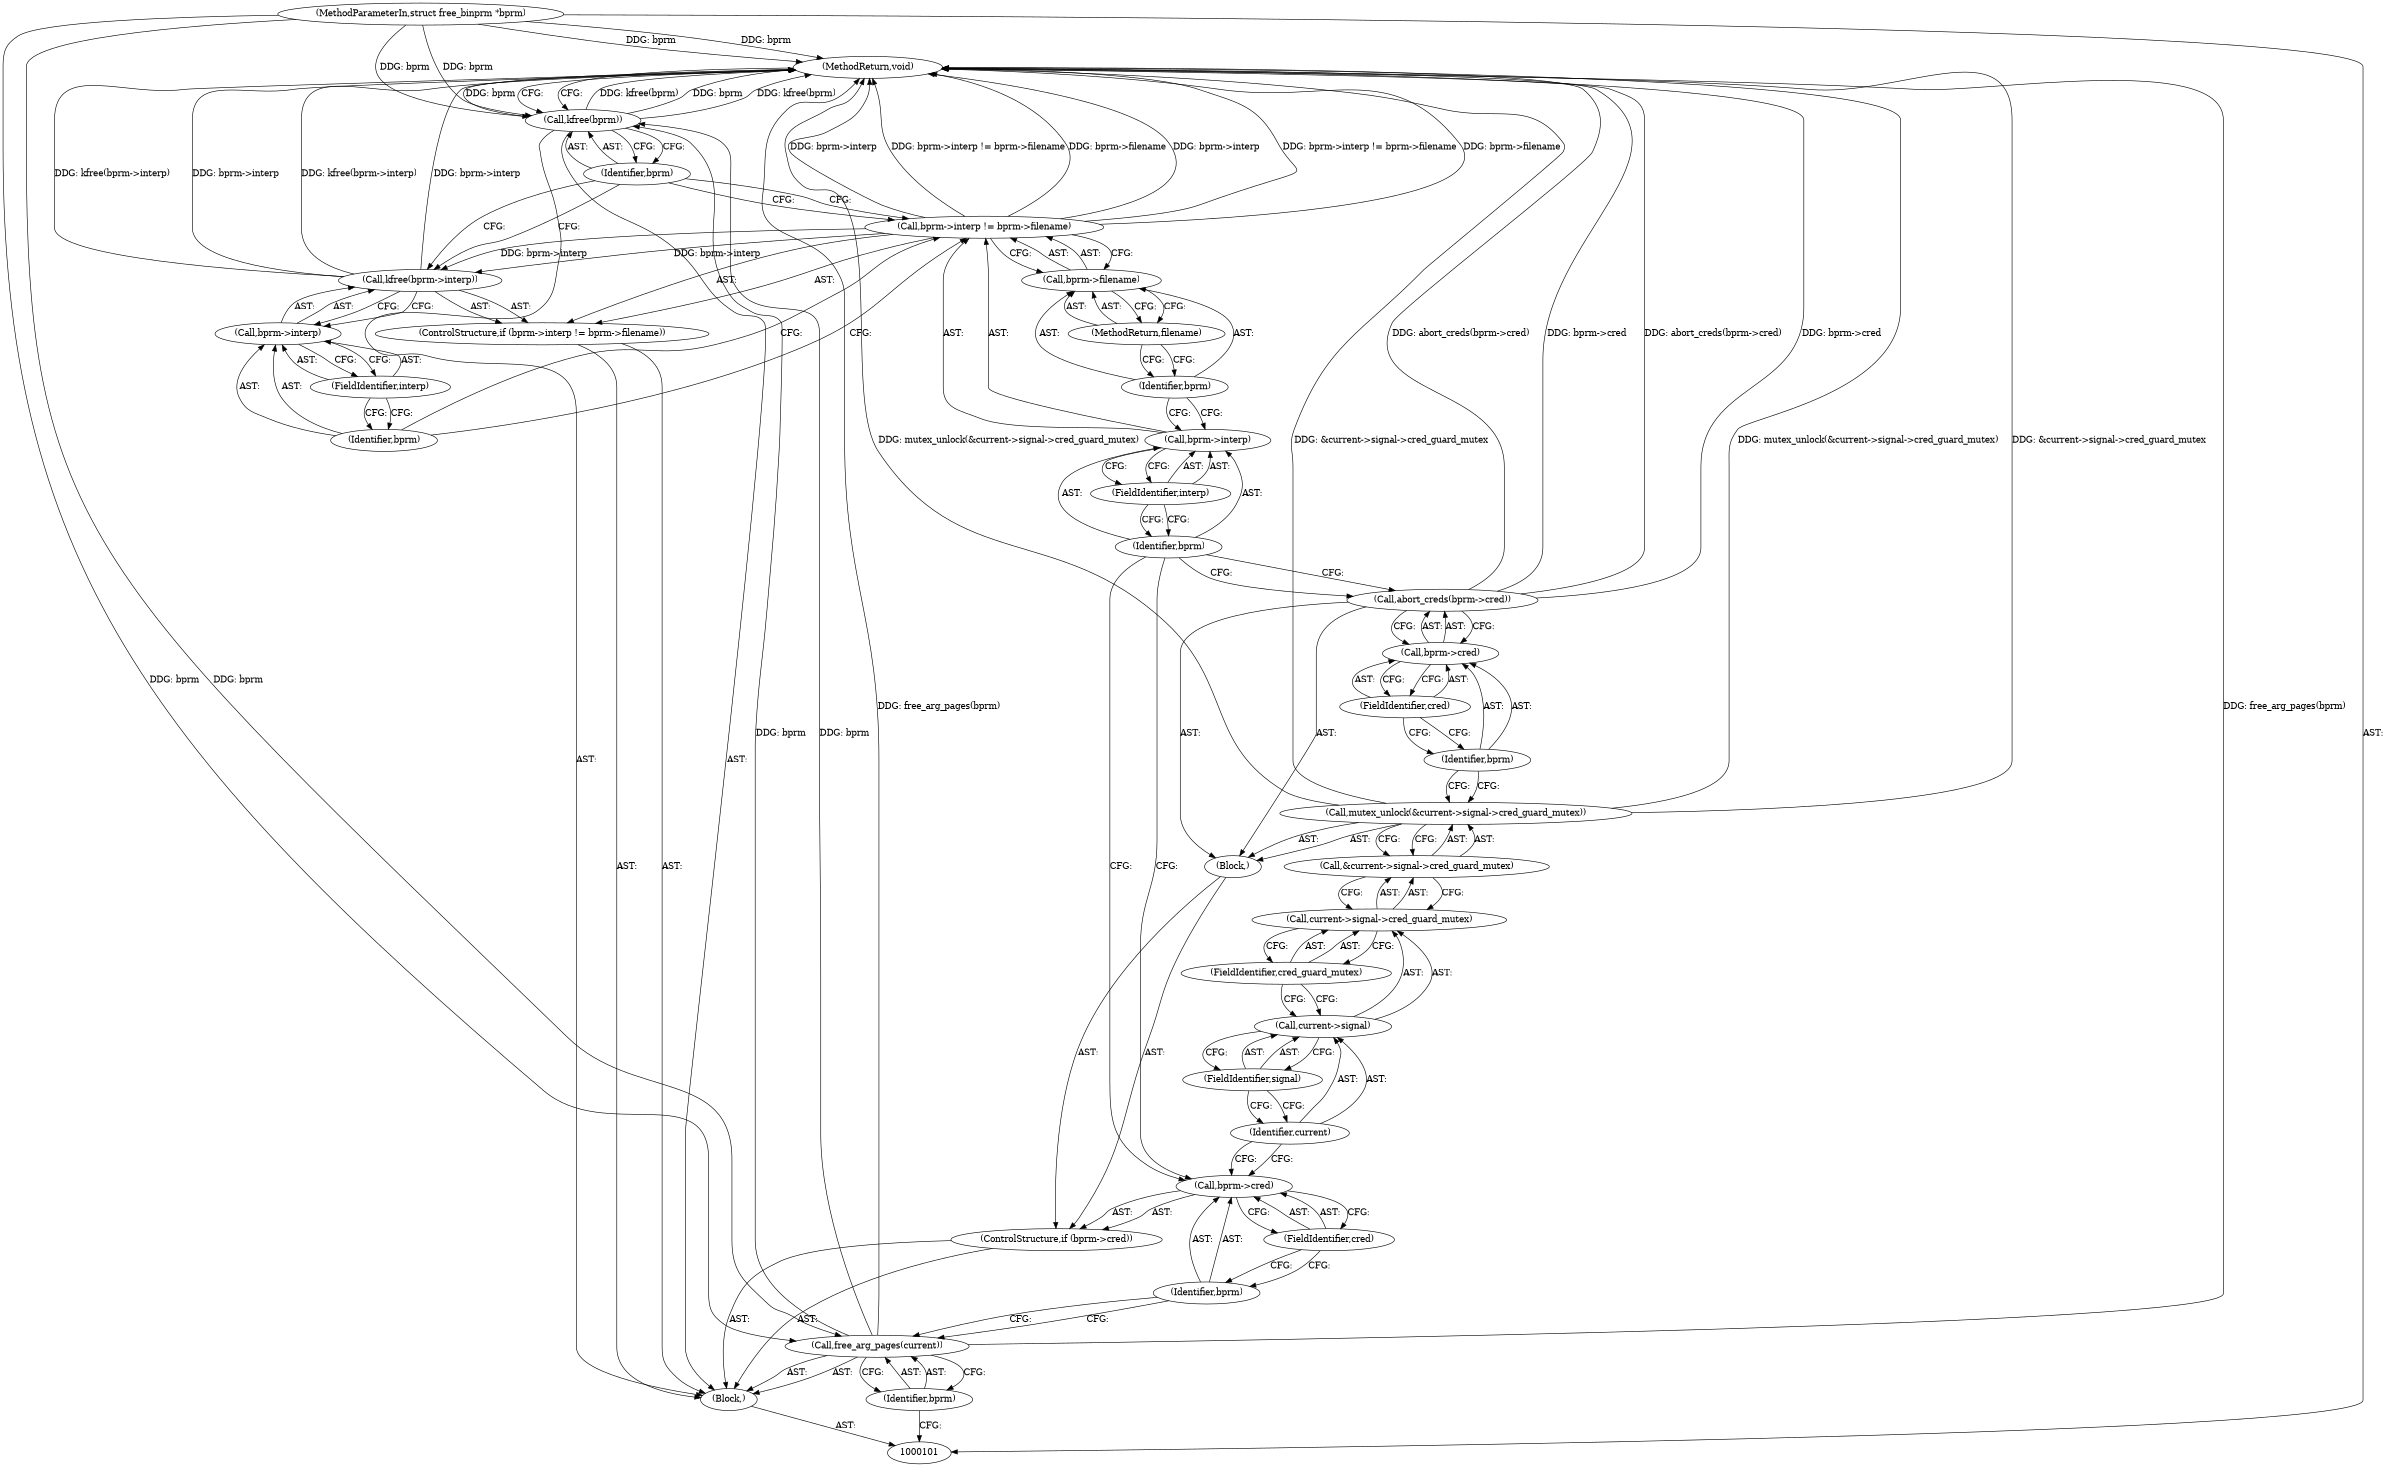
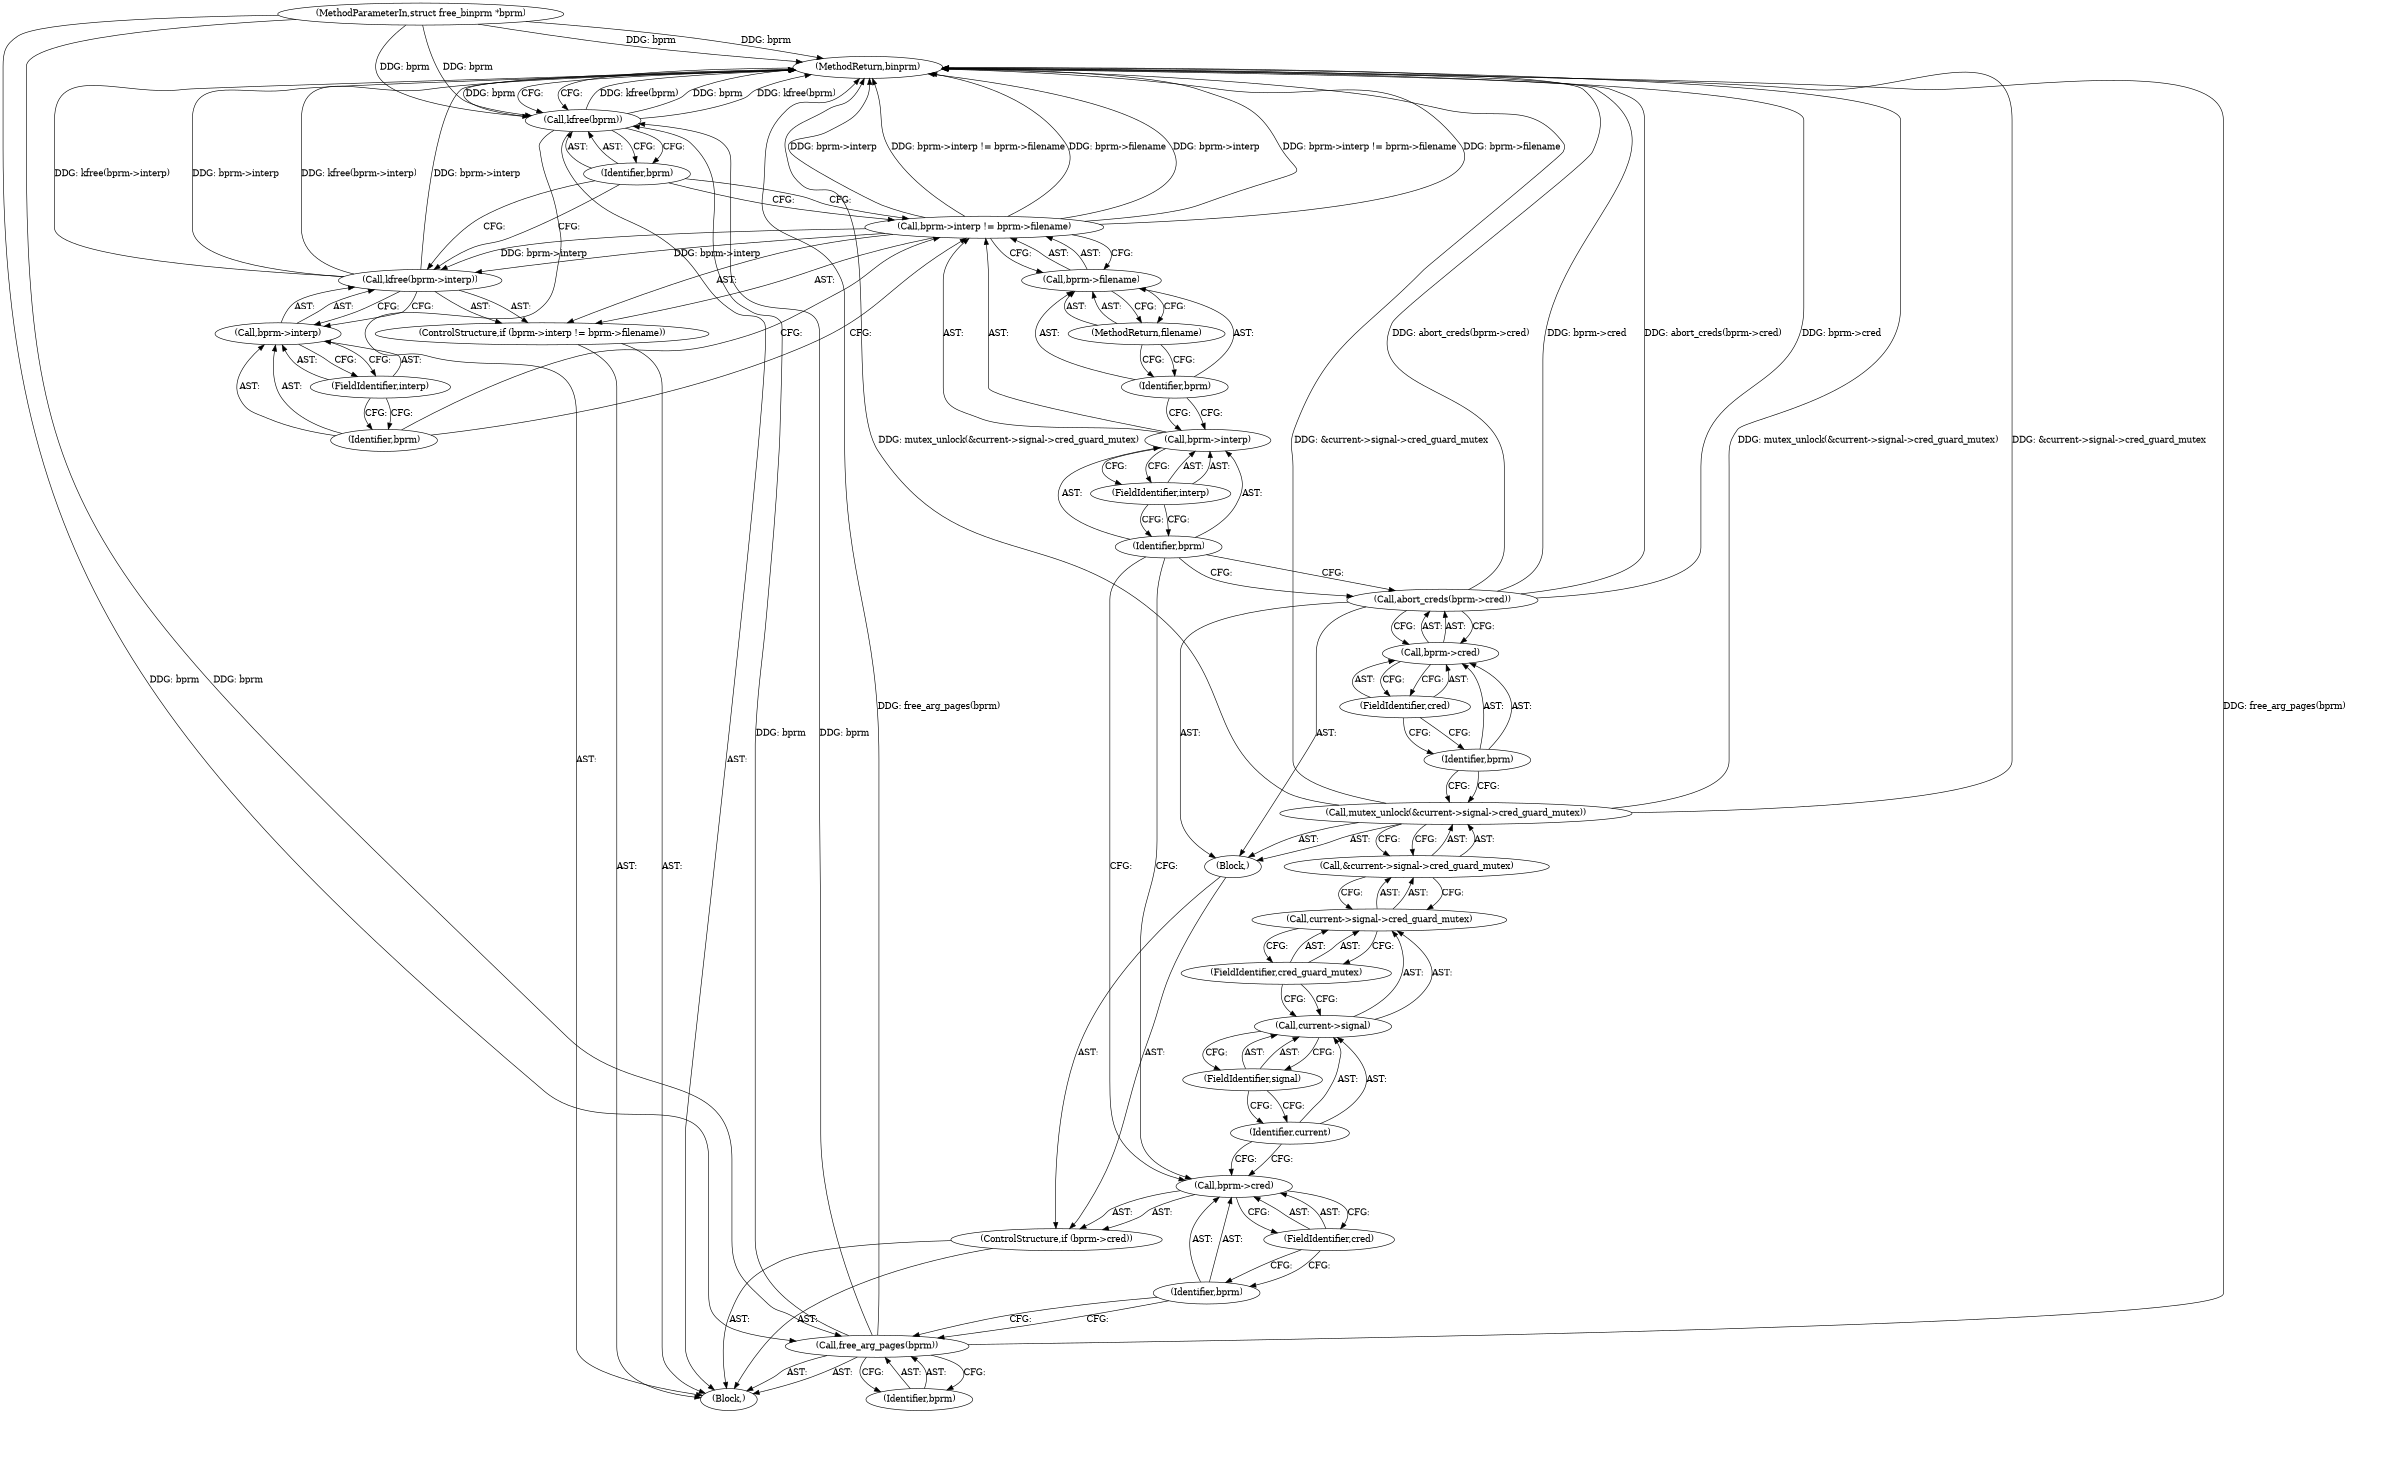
  digraph {
-   n1 [label="(MethodReturn,void)"]
+   n1 [label="(MethodReturn,binprm)"]
    n2 [label="(Call,kfree(bprm))"]
    n3 [label="(Identifier,bprm)"]
    n4 [label="(Block,)"]
    n5 [label="(MethodParameterIn,struct free_binprm *bprm)"]
-   1000101
-   n7 [label="(Call,free_arg_pages(current))"]
+   n7 [label="(Call,free_arg_pages(bprm))"]
    n8 [label="(Identifier,bprm)"]
    n9 [label="(FieldIdentifier,interp)"]
    n10 [label="(Call,bprm->interp)"]
    n11 [label="(Identifier,bprm)"]
    n12 [label="(Call,kfree(bprm->interp))"]
    n13 [label="(Call,bprm->interp != bprm->filename)"]
    n14 [label="(ControlStructure,if (bprm->interp != bprm->filename))"]
    n15 [label="(Call,bprm->filename)"]
    n16 [label="(ControlStructure,if (bprm->cred))"]
    n17 [label="(FieldIdentifier,cred)"]
    n18 [label="(Call,bprm->cred)"]
    n19 [label="(Identifier,bprm)"]
    n20 [label="(Block,)"]
    n21 [label="(Call,&current->signal->cred_guard_mutex)"]
    n22 [label="(Call,current->signal->cred_guard_mutex)"]
    n23 [label="(Call,mutex_unlock(&current->signal->cred_guard_mutex))"]
    n24 [label="(FieldIdentifier,cred_guard_mutex)"]
    n25 [label="(Call,current->signal)"]
    n26 [label="(FieldIdentifier,signal)"]
    n27 [label="(Identifier,current)"]
    n28 [label="(Call,bprm->cred)"]
    n29 [label="(FieldIdentifier,cred)"]
    n30 [label="(Call,abort_creds(bprm->cred))"]
    n31 [label="(Identifier,bprm)"]
    n32 [label="(FieldIdentifier,interp)"]
    n33 [label="(Call,bprm->interp)"]
    n34 [label="(Identifier,bprm)"]
    n35 [label="(MethodReturn,filename)"]
    n36 [label="(Identifier,bprm)"]
    n1 -> n2 [label="CFG: "]
    n1 -> n2 [label="CFG: "]
    n2 -> n1 [label="DDG: kfree(bprm)"]
    n2 -> n1 [label="DDG: bprm"]
    n2 -> n1 [label="DDG: kfree(bprm)"]
    n2 -> n1 [label="DDG: bprm"]
    n2 -> n3 [label="CFG: "]
    n2 -> n3 [label="CFG: "]
    n2 -> n4 [label="AST: "]
    n2 -> n4 [label="AST: "]
    n3 -> n2 [label="AST: "]
    n3 -> n2 [label="AST: "]
    n3 -> n12 [label="CFG: "]
    n3 -> n12 [label="CFG: "]
    n3 -> n13 [label="CFG: "]
    n3 -> n13 [label="CFG: "]
-   n4 -> 1000101 [label="AST: "]
    n5 -> n1 [label="DDG: bprm"]
    n5 -> n1 [label="DDG: bprm"]
    n5 -> n2 [label="DDG: bprm"]
    n5 -> n2 [label="DDG: bprm"]
-   n5 -> 1000101 [label="AST: "]
    n5 -> n7 [label="DDG: bprm"]
    n5 -> n7 [label="DDG: bprm"]
    n7 -> n1 [label="DDG: free_arg_pages(bprm)"]
    n7 -> n1 [label="DDG: free_arg_pages(bprm)"]
    n7 -> n2 [label="DDG: bprm"]
    n7 -> n2 [label="DDG: bprm"]
    n7 -> n4 [label="AST: "]
    n7 -> n4 [label="AST: "]
    n7 -> n8 [label="CFG: "]
    n7 -> n8 [label="CFG: "]
-   n8 -> 1000101 [label="CFG: "]
    n8 -> n7 [label="AST: "]
    n8 -> n7 [label="AST: "]
    n9 -> n10 [label="AST: "]
    n9 -> n10 [label="AST: "]
    n9 -> n11 [label="CFG: "]
    n9 -> n11 [label="CFG: "]
    n10 -> n9 [label="CFG: "]
    n10 -> n9 [label="CFG: "]
    n10 -> n12 [label="AST: "]
    n10 -> n12 [label="AST: "]
    n11 -> n10 [label="AST: "]
    n11 -> n10 [label="AST: "]
    n11 -> n13 [label="CFG: "]
    n11 -> n13 [label="CFG: "]
    n12 -> n1 [label="DDG: kfree(bprm->interp)"]
    n12 -> n1 [label="DDG: bprm->interp"]
    n12 -> n1 [label="DDG: kfree(bprm->interp)"]
    n12 -> n1 [label="DDG: bprm->interp"]
    n12 -> n10 [label="CFG: "]
    n12 -> n10 [label="CFG: "]
    n12 -> n14 [label="AST: "]
    n12 -> n14 [label="AST: "]
    n13 -> n1 [label="DDG: bprm->interp != bprm->filename"]
    n13 -> n1 [label="DDG: bprm->filename"]
    n13 -> n1 [label="DDG: bprm->interp"]
    n13 -> n1 [label="DDG: bprm->interp != bprm->filename"]
    n13 -> n1 [label="DDG: bprm->filename"]
    n13 -> n1 [label="DDG: bprm->interp"]
    n13 -> n12 [label="DDG: bprm->interp"]
    n13 -> n12 [label="DDG: bprm->interp"]
    n13 -> n14 [label="AST: "]
    n13 -> n14 [label="AST: "]
    n13 -> n15 [label="CFG: "]
    n13 -> n15 [label="CFG: "]
    n14 -> n4 [label="AST: "]
    n14 -> n4 [label="AST: "]
    n15 -> n13 [label="AST: "]
    n15 -> n13 [label="AST: "]
    n15 -> n35 [label="CFG: "]
    n15 -> n35 [label="CFG: "]
    n16 -> n4 [label="AST: "]
    n16 -> n4 [label="AST: "]
    n17 -> n18 [label="AST: "]
    n17 -> n18 [label="AST: "]
    n17 -> n19 [label="CFG: "]
    n17 -> n19 [label="CFG: "]
    n18 -> n16 [label="AST: "]
    n18 -> n16 [label="AST: "]
    n18 -> n17 [label="CFG: "]
    n18 -> n17 [label="CFG: "]
    n19 -> n7 [label="CFG: "]
    n19 -> n7 [label="CFG: "]
    n19 -> n18 [label="AST: "]
    n19 -> n18 [label="AST: "]
    n20 -> n16 [label="AST: "]
    n20 -> n16 [label="AST: "]
    n21 -> n22 [label="CFG: "]
    n21 -> n22 [label="CFG: "]
    n21 -> n23 [label="AST: "]
    n21 -> n23 [label="AST: "]
    n22 -> n21 [label="AST: "]
    n22 -> n21 [label="AST: "]
    n22 -> n24 [label="CFG: "]
    n22 -> n24 [label="CFG: "]
    n23 -> n1 [label="DDG: mutex_unlock(&current->signal->cred_guard_mutex)"]
    n23 -> n1 [label="DDG: &current->signal->cred_guard_mutex"]
    n23 -> n1 [label="DDG: mutex_unlock(&current->signal->cred_guard_mutex)"]
    n23 -> n1 [label="DDG: &current->signal->cred_guard_mutex"]
    n23 -> n20 [label="AST: "]
    n23 -> n20 [label="AST: "]
    n23 -> n21 [label="CFG: "]
    n23 -> n21 [label="CFG: "]
    n24 -> n22 [label="AST: "]
    n24 -> n22 [label="AST: "]
    n24 -> n25 [label="CFG: "]
    n24 -> n25 [label="CFG: "]
    n25 -> n22 [label="AST: "]
    n25 -> n22 [label="AST: "]
    n25 -> n26 [label="CFG: "]
    n25 -> n26 [label="CFG: "]
    n26 -> n25 [label="AST: "]
    n26 -> n25 [label="AST: "]
    n26 -> n27 [label="CFG: "]
    n26 -> n27 [label="CFG: "]
    n27 -> n18 [label="CFG: "]
    n27 -> n18 [label="CFG: "]
    n27 -> n25 [label="AST: "]
    n27 -> n25 [label="AST: "]
    n28 -> n29 [label="CFG: "]
    n28 -> n29 [label="CFG: "]
    n28 -> n30 [label="AST: "]
    n28 -> n30 [label="AST: "]
    n29 -> n28 [label="AST: "]
    n29 -> n28 [label="AST: "]
    n29 -> n31 [label="CFG: "]
    n29 -> n31 [label="CFG: "]
    n30 -> n1 [label="DDG: abort_creds(bprm->cred)"]
    n30 -> n1 [label="DDG: bprm->cred"]
    n30 -> n1 [label="DDG: abort_creds(bprm->cred)"]
    n30 -> n1 [label="DDG: bprm->cred"]
    n30 -> n20 [label="AST: "]
    n30 -> n20 [label="AST: "]
    n30 -> n28 [label="CFG: "]
    n30 -> n28 [label="CFG: "]
    n31 -> n23 [label="CFG: "]
    n31 -> n23 [label="CFG: "]
    n31 -> n28 [label="AST: "]
    n31 -> n28 [label="AST: "]
    n32 -> n33 [label="AST: "]
    n32 -> n33 [label="AST: "]
    n32 -> n34 [label="CFG: "]
    n32 -> n34 [label="CFG: "]
    n33 -> n13 [label="AST: "]
    n33 -> n13 [label="AST: "]
    n33 -> n32 [label="CFG: "]
    n33 -> n32 [label="CFG: "]
    n34 -> n18 [label="CFG: "]
    n34 -> n18 [label="CFG: "]
    n34 -> n30 [label="CFG: "]
    n34 -> n30 [label="CFG: "]
    n34 -> n33 [label="AST: "]
    n34 -> n33 [label="AST: "]
    n35 -> n15 [label="AST: "]
    n35 -> n15 [label="AST: "]
    n35 -> n36 [label="CFG: "]
    n35 -> n36 [label="CFG: "]
    n36 -> n15 [label="AST: "]
    n36 -> n15 [label="AST: "]
    n36 -> n33 [label="CFG: "]
    n36 -> n33 [label="CFG: "]
  }
